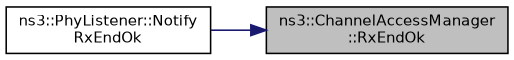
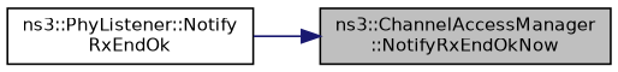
  digraph {
    rankdir=RL
    node [color=black fontname=Helvetica fontsize=10 shape=record style=filled]
-   n1 [fillcolor=grey75 fontcolor=black height=0.2 label="ns3::ChannelAccessManager\l::RxEndOk" width=0.4]
+   n1 [fillcolor=grey75 fontcolor=black height=0.2 label="ns3::ChannelAccessManager\l::NotifyRxEndOkNow" width=0.4]
    n2 [fillcolor=white height=0.2 label="ns3::PhyListener::Notify\lRxEndOk" width=0.4]
    n1 -> n2 [color=midnightblue dir=back fontname=Helvetica fontsize=10 labelfontname=Helvetica labelfontsize=10 style=solid]
  }
